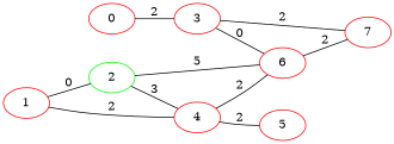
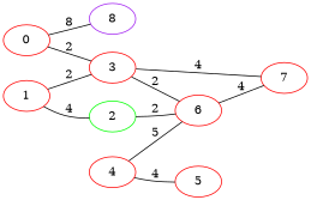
  graph {
    rankdir=LR
    node [color=red weight=1]
    0
    3
+   8 [color=purple weight=4]
    1
    2 [color=green weight=2]
    6
    7
    4
    5
    0 -- 3 [label=2]
-   3 -- 6 [label=0]
-   3 -- 7 [label=2]
-   1 -- 4 [label=2]
-   1 -- 2 [label=0]
-   2 -- 6 [label=5]
-   2 -- 4 [label=3]
-   6 -- 7 [label=2]
-   4 -- 6 [label=2]
-   4 -- 5 [label=2]
+   0 -- 8 [label=8]
+   3 -- 6 [label=2]
+   3 -- 7 [label=4]
+   1 -- 3 [label=2]
+   1 -- 2 [label=4]
+   2 -- 6 [label=2]
+   6 -- 7 [label=4]
+   4 -- 6 [label=5]
+   4 -- 5 [label=4]
  }
